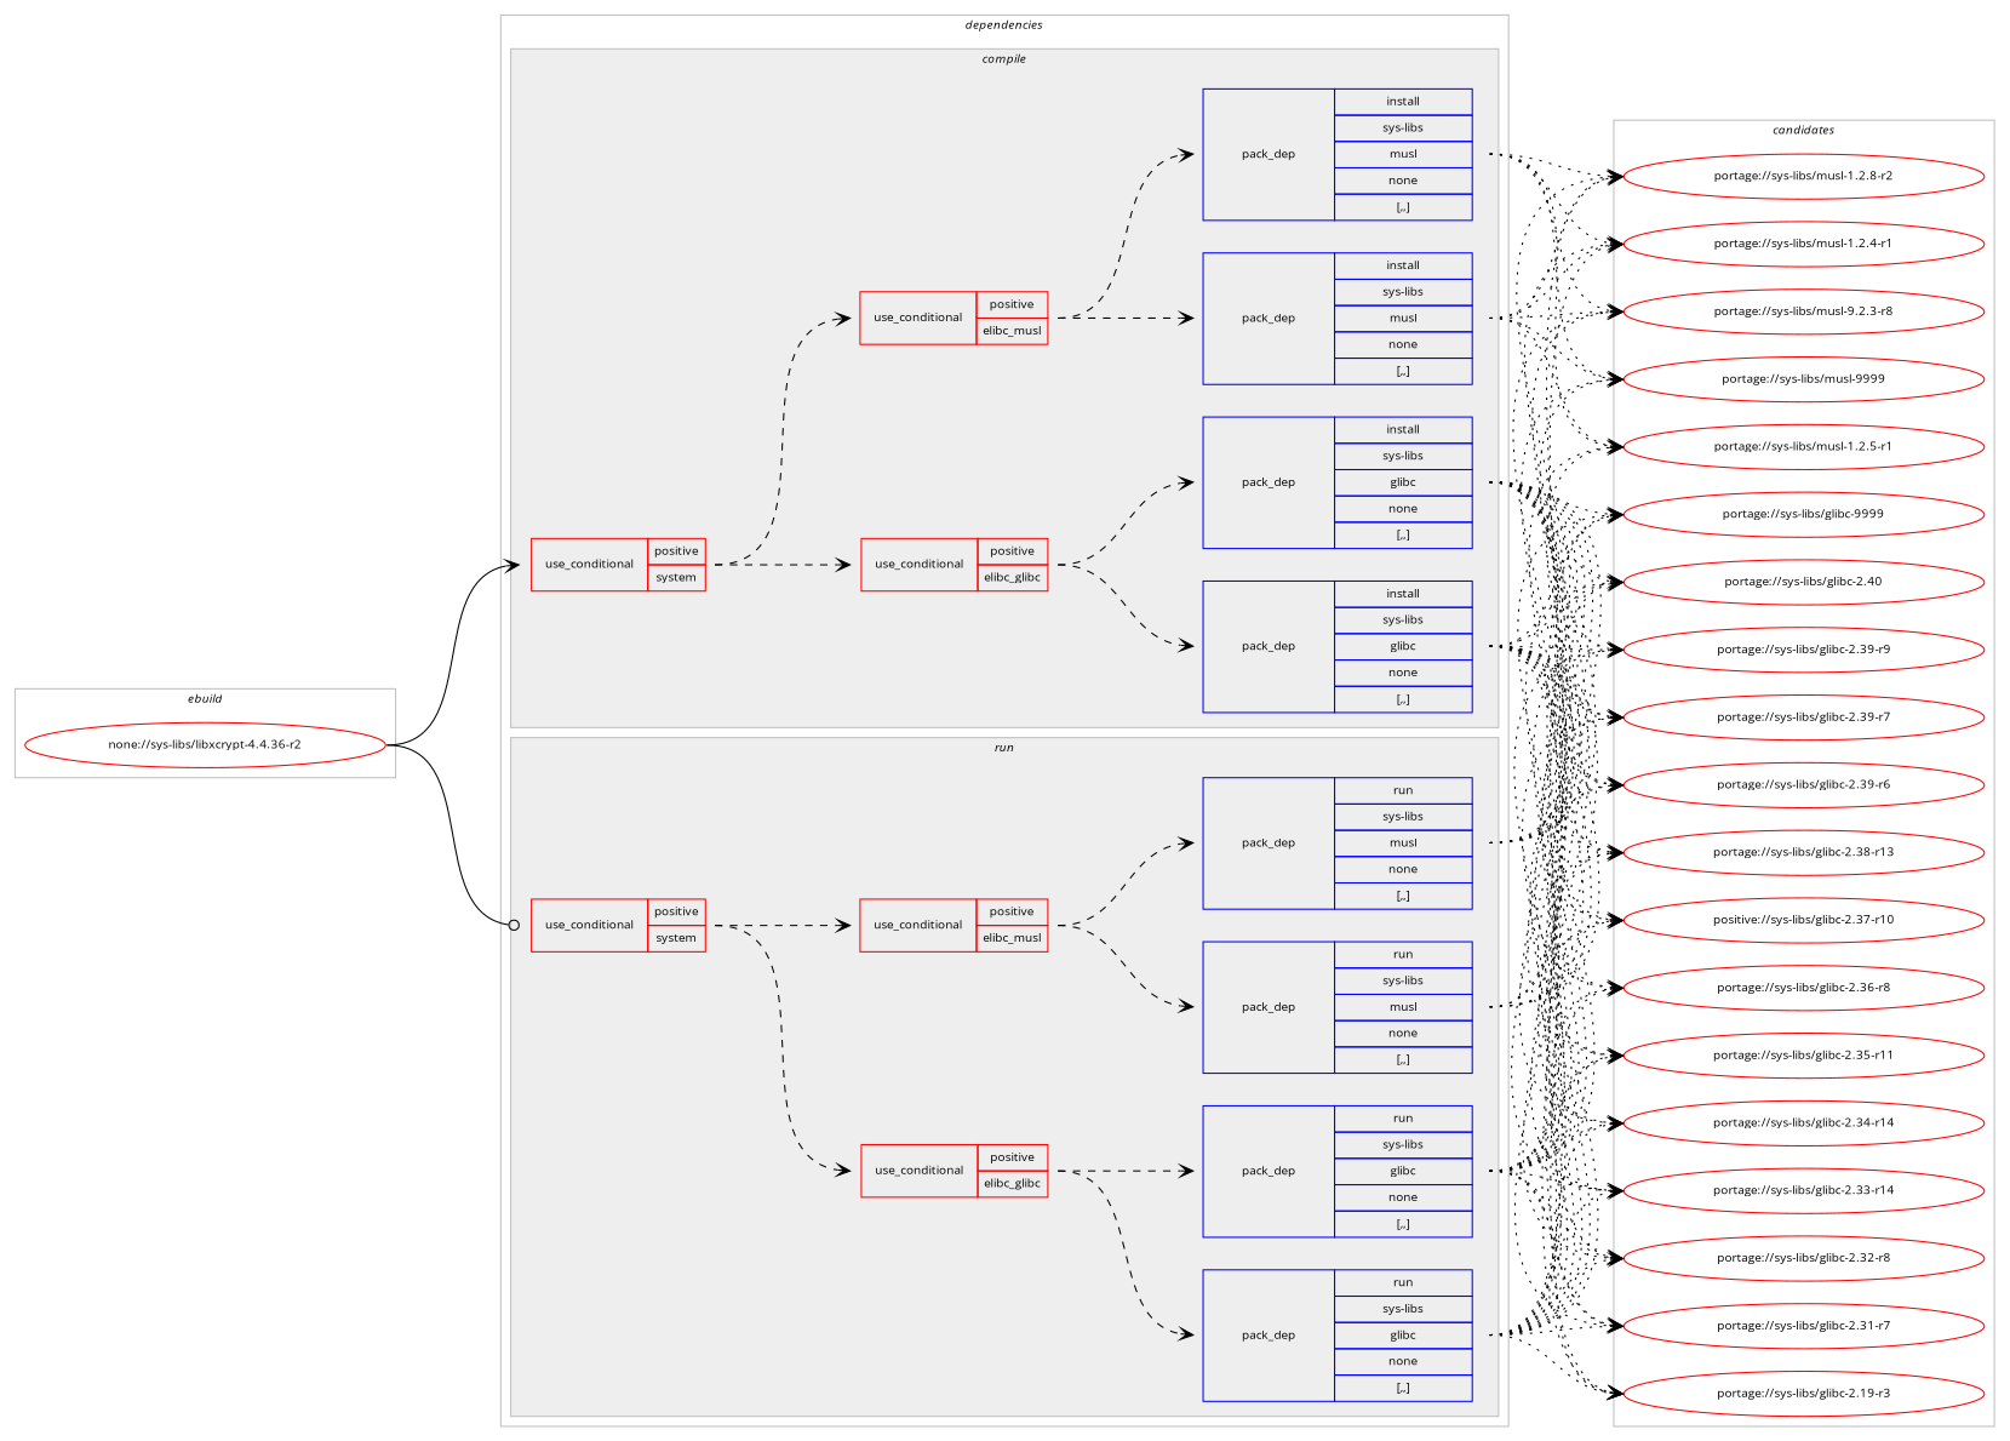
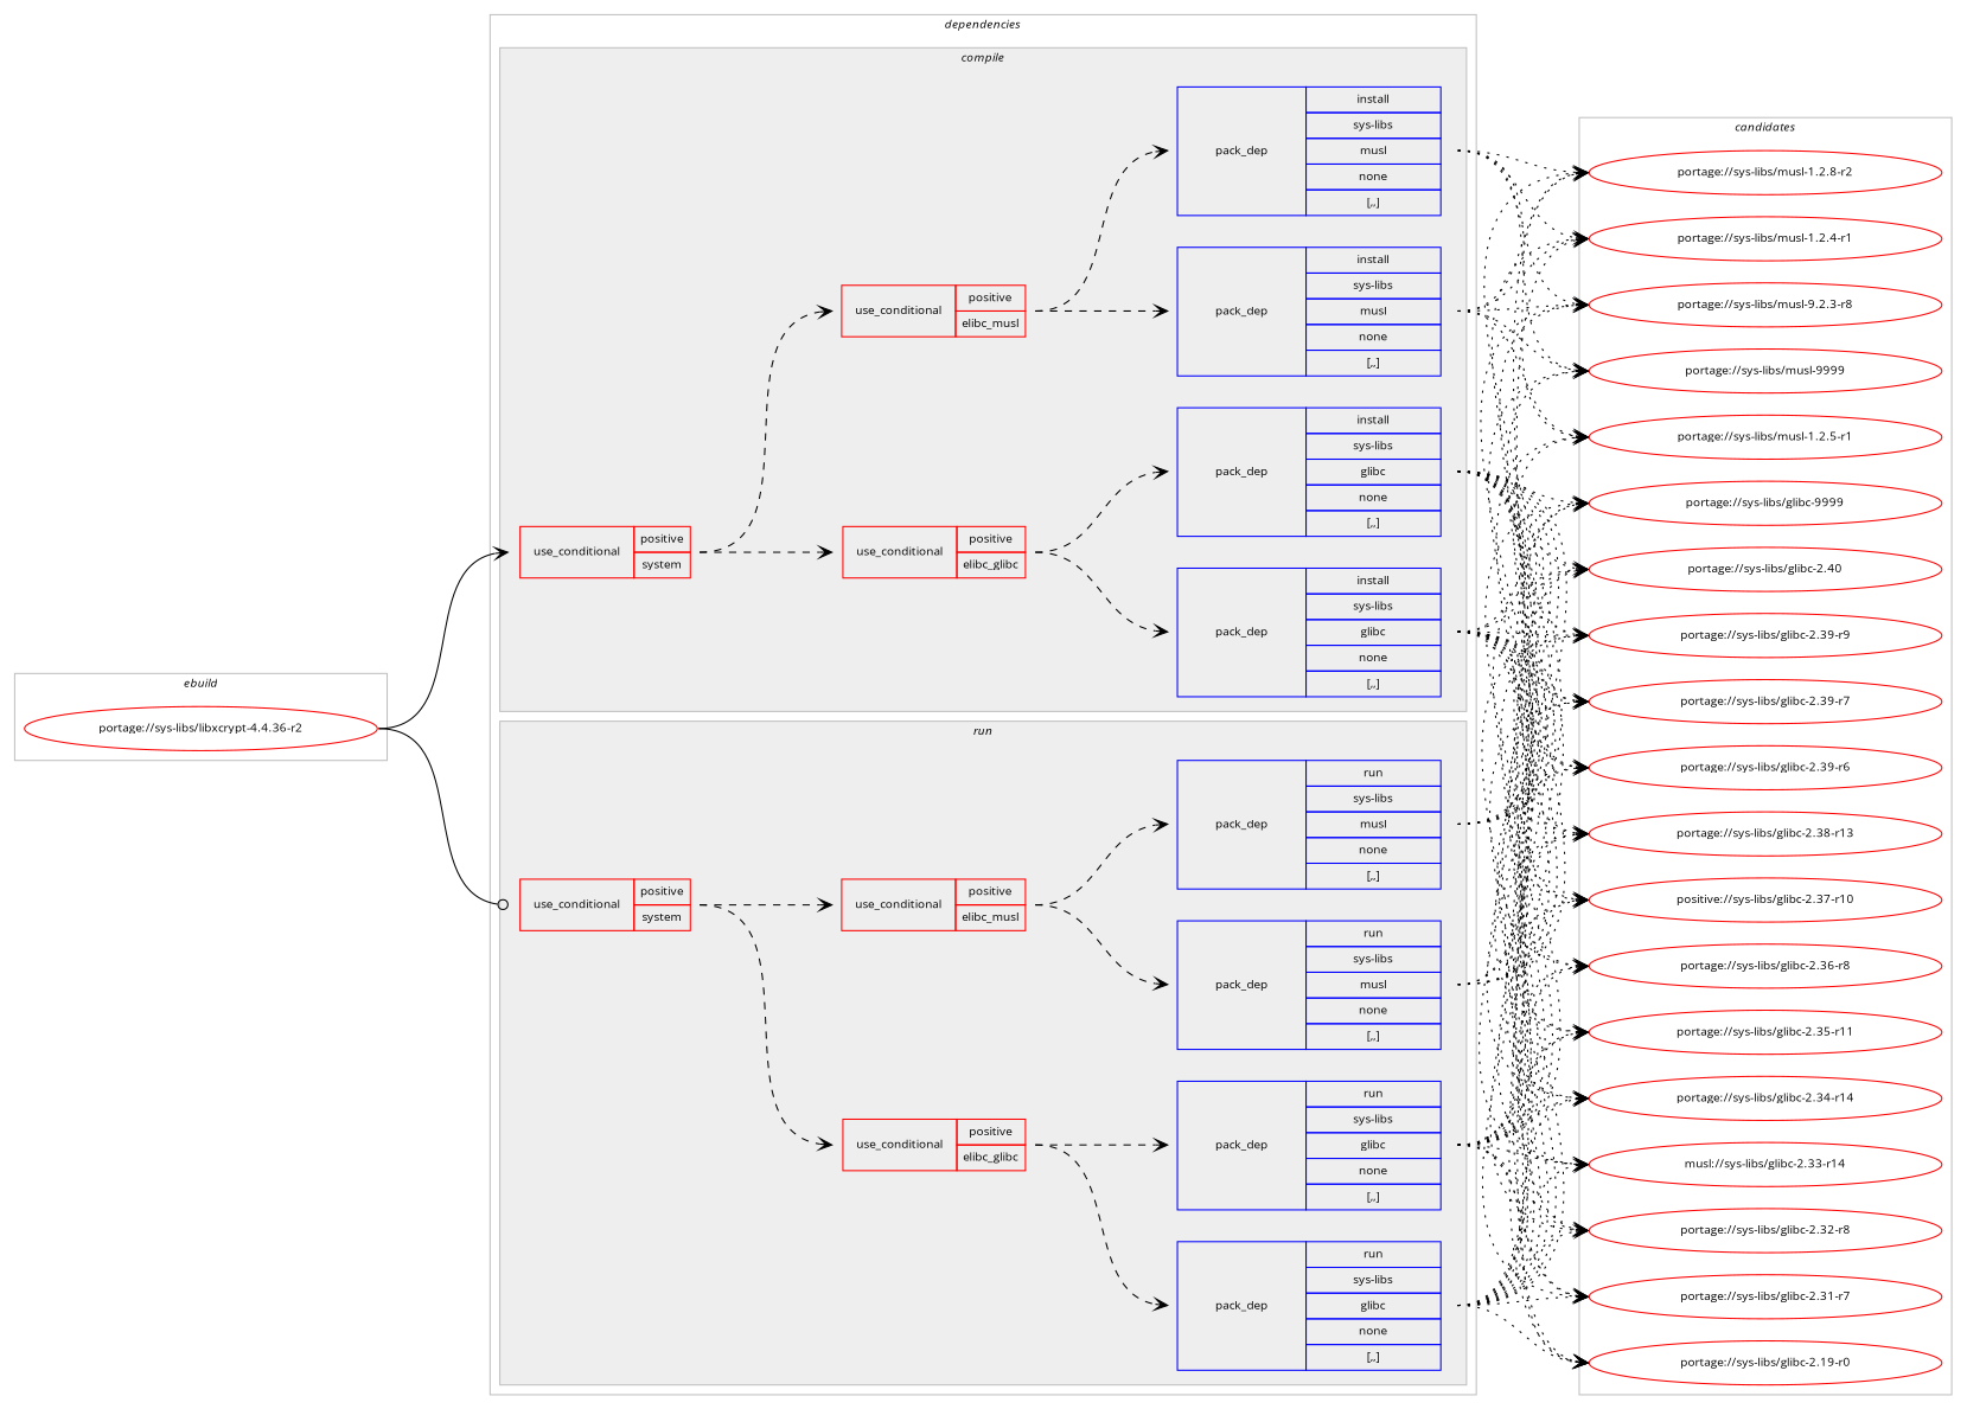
  digraph {
    compound=true
    concentrate=true
    fontname="Open Sans"
    fontsize=10
    newrank=true
    rankdir=LR
    ranksep=1.5
    node [color=red fontname="Open Sans" fontsize=10]
    edge [arrowhead=vee fontname="Open Sans" headport=w style=dotted tailport=e weight=100]
-   n1 [label="none://sys-libs/libxcrypt-4.4.36-r2" width=4]
+   n1 [label="portage://sys-libs/libxcrypt-4.4.36-r2" width=4]
    n2 [color=blue label=<<TABLE BORDER="0" CELLBORDER="1" CELLSPACING="0" CELLPADDING="4" WIDTH="220"><TR><TD ROWSPAN="6" CELLPADDING="30">pack_dep</TD></TR><TR><TD WIDTH="110">install</TD></TR><TR><TD>sys-libs</TD></TR><TR><TD>glibc</TD></TR><TR><TD>none</TD></TR><TR><TD>[,,]</TD></TR></TABLE>> shape=none]
    n3 [color=blue label=<<TABLE BORDER="0" CELLBORDER="1" CELLSPACING="0" CELLPADDING="4" WIDTH="220"><TR><TD ROWSPAN="6" CELLPADDING="30">pack_dep</TD></TR><TR><TD WIDTH="110">install</TD></TR><TR><TD>sys-libs</TD></TR><TR><TD>glibc</TD></TR><TR><TD>none</TD></TR><TR><TD>[,,]</TD></TR></TABLE>> shape=none]
    n4 [label=<<TABLE BORDER="0" CELLBORDER="1" CELLSPACING="0" CELLPADDING="4"><TR><TD ROWSPAN="3" CELLPADDING="10">use_conditional</TD></TR><TR><TD>positive</TD></TR><TR><TD>elibc_glibc</TD></TR></TABLE>> shape=none]
    n5 [color=blue label=<<TABLE BORDER="0" CELLBORDER="1" CELLSPACING="0" CELLPADDING="4" WIDTH="220"><TR><TD ROWSPAN="6" CELLPADDING="30">pack_dep</TD></TR><TR><TD WIDTH="110">install</TD></TR><TR><TD>sys-libs</TD></TR><TR><TD>musl</TD></TR><TR><TD>none</TD></TR><TR><TD>[,,]</TD></TR></TABLE>> shape=none]
    n6 [color=blue label=<<TABLE BORDER="0" CELLBORDER="1" CELLSPACING="0" CELLPADDING="4" WIDTH="220"><TR><TD ROWSPAN="6" CELLPADDING="30">pack_dep</TD></TR><TR><TD WIDTH="110">install</TD></TR><TR><TD>sys-libs</TD></TR><TR><TD>musl</TD></TR><TR><TD>none</TD></TR><TR><TD>[,,]</TD></TR></TABLE>> shape=none]
    n7 [label=<<TABLE BORDER="0" CELLBORDER="1" CELLSPACING="0" CELLPADDING="4"><TR><TD ROWSPAN="3" CELLPADDING="10">use_conditional</TD></TR><TR><TD>positive</TD></TR><TR><TD>elibc_musl</TD></TR></TABLE>> shape=none]
    n8 [label=<<TABLE BORDER="0" CELLBORDER="1" CELLSPACING="0" CELLPADDING="4"><TR><TD ROWSPAN="3" CELLPADDING="10">use_conditional</TD></TR><TR><TD>positive</TD></TR><TR><TD>system</TD></TR></TABLE>> shape=none]
    n9 [color=blue label=<<TABLE BORDER="0" CELLBORDER="1" CELLSPACING="0" CELLPADDING="4" WIDTH="220"><TR><TD ROWSPAN="6" CELLPADDING="30">pack_dep</TD></TR><TR><TD WIDTH="110">run</TD></TR><TR><TD>sys-libs</TD></TR><TR><TD>glibc</TD></TR><TR><TD>none</TD></TR><TR><TD>[,,]</TD></TR></TABLE>> shape=none]
    n10 [color=blue label=<<TABLE BORDER="0" CELLBORDER="1" CELLSPACING="0" CELLPADDING="4" WIDTH="220"><TR><TD ROWSPAN="6" CELLPADDING="30">pack_dep</TD></TR><TR><TD WIDTH="110">run</TD></TR><TR><TD>sys-libs</TD></TR><TR><TD>glibc</TD></TR><TR><TD>none</TD></TR><TR><TD>[,,]</TD></TR></TABLE>> shape=none]
    n11 [label=<<TABLE BORDER="0" CELLBORDER="1" CELLSPACING="0" CELLPADDING="4"><TR><TD ROWSPAN="3" CELLPADDING="10">use_conditional</TD></TR><TR><TD>positive</TD></TR><TR><TD>elibc_glibc</TD></TR></TABLE>> shape=none]
    n12 [color=blue label=<<TABLE BORDER="0" CELLBORDER="1" CELLSPACING="0" CELLPADDING="4" WIDTH="220"><TR><TD ROWSPAN="6" CELLPADDING="30">pack_dep</TD></TR><TR><TD WIDTH="110">run</TD></TR><TR><TD>sys-libs</TD></TR><TR><TD>musl</TD></TR><TR><TD>none</TD></TR><TR><TD>[,,]</TD></TR></TABLE>> shape=none]
    n13 [color=blue label=<<TABLE BORDER="0" CELLBORDER="1" CELLSPACING="0" CELLPADDING="4" WIDTH="220"><TR><TD ROWSPAN="6" CELLPADDING="30">pack_dep</TD></TR><TR><TD WIDTH="110">run</TD></TR><TR><TD>sys-libs</TD></TR><TR><TD>musl</TD></TR><TR><TD>none</TD></TR><TR><TD>[,,]</TD></TR></TABLE>> shape=none]
    n14 [label=<<TABLE BORDER="0" CELLBORDER="1" CELLSPACING="0" CELLPADDING="4"><TR><TD ROWSPAN="3" CELLPADDING="10">use_conditional</TD></TR><TR><TD>positive</TD></TR><TR><TD>elibc_musl</TD></TR></TABLE>> shape=none]
    n15 [label=<<TABLE BORDER="0" CELLBORDER="1" CELLSPACING="0" CELLPADDING="4"><TR><TD ROWSPAN="3" CELLPADDING="10">use_conditional</TD></TR><TR><TD>positive</TD></TR><TR><TD>system</TD></TR></TABLE>> shape=none]
    n16 [label="portage://sys-libs/glibc-9999" width=4]
    n17 [label="portage://sys-libs/glibc-2.40" width=4]
    n18 [label="portage://sys-libs/glibc-2.39-r9" width=4]
    n19 [label="portage://sys-libs/glibc-2.39-r7" width=4]
    n20 [label="portage://sys-libs/glibc-2.39-r6" width=4]
    n21 [label="portage://sys-libs/glibc-2.38-r13" width=4]
    n22 [label="positive://sys-libs/glibc-2.37-r10" width=4]
    n23 [label="portage://sys-libs/glibc-2.36-r8" width=4]
    n24 [label="portage://sys-libs/glibc-2.35-r11" width=4]
    n25 [label="portage://sys-libs/glibc-2.34-r14" width=4]
-   n26 [label="portage://sys-libs/glibc-2.33-r14" width=4]
+   n26 [label="musl://sys-libs/glibc-2.33-r14" width=4]
    n27 [label="portage://sys-libs/glibc-2.32-r8" width=4]
    n28 [label="portage://sys-libs/glibc-2.31-r7" width=4]
-   n29 [label="portage://sys-libs/glibc-2.19-r3" width=4]
+   n29 [label="portage://sys-libs/glibc-2.19-r0" width=4]
    n30 [label="portage://sys-libs/musl-9999" width=4]
    n31 [label="portage://sys-libs/musl-1.2.5-r1" width=4]
    n32 [label="portage://sys-libs/musl-1.2.8-r2" width=4]
    n33 [label="portage://sys-libs/musl-1.2.4-r1" width=4]
    n34 [label="portage://sys-libs/musl-9.2.3-r8" width=4]
    subgraph cluster_1 {
      color=gray
      label=<<i>ebuild</i>>
      n1
    }
    subgraph cluster_2 {
      color=gray
      label=<<i>dependencies</i>>
      subgraph cluster_3 {
        color=gray
        fillcolor="#eeeeee"
        label=<<i>compile</i>>
        style=filled
        subgraph sub_4 {
          color=gray
          fillcolor="#eeeeee"
          label=<<i>compile</i>>
          style=filled
          n8
          subgraph sub_5 {
            color=gray
            fillcolor="#eeeeee"
            label=<<i>compile</i>>
            style=filled
            n4
            subgraph sub_6 {
              color=gray
              fillcolor="#eeeeee"
              label=<<i>compile</i>>
              style=filled
              n2
            }
            subgraph sub_7 {
              color=gray
              fillcolor="#eeeeee"
              label=<<i>compile</i>>
              style=filled
              n3
            }
          }
          subgraph sub_8 {
            color=gray
            fillcolor="#eeeeee"
            label=<<i>compile</i>>
            style=filled
            n7
            subgraph sub_9 {
              color=gray
              fillcolor="#eeeeee"
              label=<<i>compile</i>>
              style=filled
              n5
            }
            subgraph sub_10 {
              color=gray
              fillcolor="#eeeeee"
              label=<<i>compile</i>>
              style=filled
              n6
            }
          }
        }
      }
      subgraph cluster_11 {
        color=gray
        fillcolor="#eeeeee"
        label=<<i>compile and run</i>>
        style=filled
      }
      subgraph cluster_12 {
        color=gray
        fillcolor="#eeeeee"
        label=<<i>run</i>>
        style=filled
        subgraph sub_13 {
          color=gray
          fillcolor="#eeeeee"
          label=<<i>run</i>>
          style=filled
          n15
          subgraph sub_14 {
            color=gray
            fillcolor="#eeeeee"
            label=<<i>run</i>>
            style=filled
            n11
            subgraph sub_15 {
              color=gray
              fillcolor="#eeeeee"
              label=<<i>run</i>>
              style=filled
              n9
            }
            subgraph sub_16 {
              color=gray
              fillcolor="#eeeeee"
              label=<<i>run</i>>
              style=filled
              n10
            }
          }
          subgraph sub_17 {
            color=gray
            fillcolor="#eeeeee"
            label=<<i>run</i>>
            style=filled
            n14
            subgraph sub_18 {
              color=gray
              fillcolor="#eeeeee"
              label=<<i>run</i>>
              style=filled
              n12
            }
            subgraph sub_19 {
              color=gray
              fillcolor="#eeeeee"
              label=<<i>run</i>>
              style=filled
              n13
            }
          }
        }
      }
    }
    subgraph cluster_20 {
      color=gray
      label=<<i>candidates</i>>
      rank=same
      subgraph sub_21 {
        color=black
        label=<<i>candidates</i>>
        nodesep=1
        rank=same
        n16
        n17
        n18
        n19
        n20
        n21
        n22
        n23
        n24
        n25
        n26
        n27
        n28
        n29
      }
      subgraph sub_22 {
        color=black
        label=<<i>candidates</i>>
        nodesep=1
        rank=same
        n16
        n17
        n18
        n19
        n20
        n21
        n22
        n23
        n24
        n25
        n26
        n27
        n28
        n29
      }
      subgraph sub_23 {
        color=black
        label=<<i>candidates</i>>
        nodesep=1
        rank=same
        n30
        n31
        n32
        n33
        n34
      }
      subgraph sub_24 {
        color=black
        label=<<i>candidates</i>>
        nodesep=1
        rank=same
        n30
        n31
        n32
        n33
        n34
      }
      subgraph sub_25 {
        color=black
        label=<<i>candidates</i>>
        nodesep=1
        rank=same
        n16
        n17
        n18
        n19
        n20
        n21
        n22
        n23
        n24
        n25
        n26
        n27
        n28
        n29
      }
      subgraph sub_26 {
        color=black
        label=<<i>candidates</i>>
        nodesep=1
        rank=same
        n16
        n17
        n18
        n19
        n20
        n21
        n22
        n23
        n24
        n25
        n26
        n27
        n28
        n29
      }
      subgraph sub_27 {
        color=black
        label=<<i>candidates</i>>
        nodesep=1
        rank=same
        n30
        n31
        n32
        n33
        n34
      }
      subgraph sub_28 {
        color=black
        label=<<i>candidates</i>>
        nodesep=1
        rank=same
        n30
        n31
        n32
        n33
        n34
      }
    }
    n1 -> n8 [style=solid weight=20]
    n1 -> n15 [arrowhead=odot style=solid weight=20]
    n2 -> n16
    n2 -> n17
    n2 -> n18
    n2 -> n19
    n2 -> n20
    n2 -> n21
    n2 -> n22
    n2 -> n23
    n2 -> n24
    n2 -> n25
    n2 -> n26
    n2 -> n27
    n2 -> n28
    n2 -> n29
    n3 -> n16
    n3 -> n17
    n3 -> n18
    n3 -> n19
    n3 -> n20
    n3 -> n21
    n3 -> n22
    n3 -> n23
    n3 -> n24
    n3 -> n25
    n3 -> n26
    n3 -> n27
    n3 -> n28
    n3 -> n29
    n4 -> n2 [style=dashed weight=20]
    n4 -> n3 [style=dashed weight=20]
    n5 -> n30
    n5 -> n31
    n5 -> n32
    n5 -> n33
    n5 -> n34
    n6 -> n30
    n6 -> n31
    n6 -> n32
    n6 -> n33
    n6 -> n34
    n7 -> n5 [style=dashed weight=20]
    n7 -> n6 [style=dashed weight=20]
    n8 -> n4 [style=dashed weight=20]
    n8 -> n7 [style=dashed weight=20]
    n9 -> n16
    n9 -> n17
    n9 -> n18
    n9 -> n19
    n9 -> n20
    n9 -> n21
    n9 -> n22
    n9 -> n23
    n9 -> n24
    n9 -> n25
    n9 -> n26
    n9 -> n27
    n9 -> n28
    n9 -> n29
    n10 -> n16
    n10 -> n17
    n10 -> n18
    n10 -> n19
    n10 -> n20
    n10 -> n21
    n10 -> n22
    n10 -> n23
    n10 -> n24
    n10 -> n25
    n10 -> n26
    n10 -> n27
    n10 -> n28
    n10 -> n29
    n11 -> n9 [style=dashed weight=20]
    n11 -> n10 [style=dashed weight=20]
    n12 -> n30
    n12 -> n31
    n12 -> n32
    n12 -> n33
    n12 -> n34
    n13 -> n30
    n13 -> n31
    n13 -> n32
    n13 -> n33
    n13 -> n34
    n14 -> n12 [style=dashed weight=20]
    n14 -> n13 [style=dashed weight=20]
    n15 -> n11 [style=dashed weight=20]
    n15 -> n14 [style=dashed weight=20]
  }
